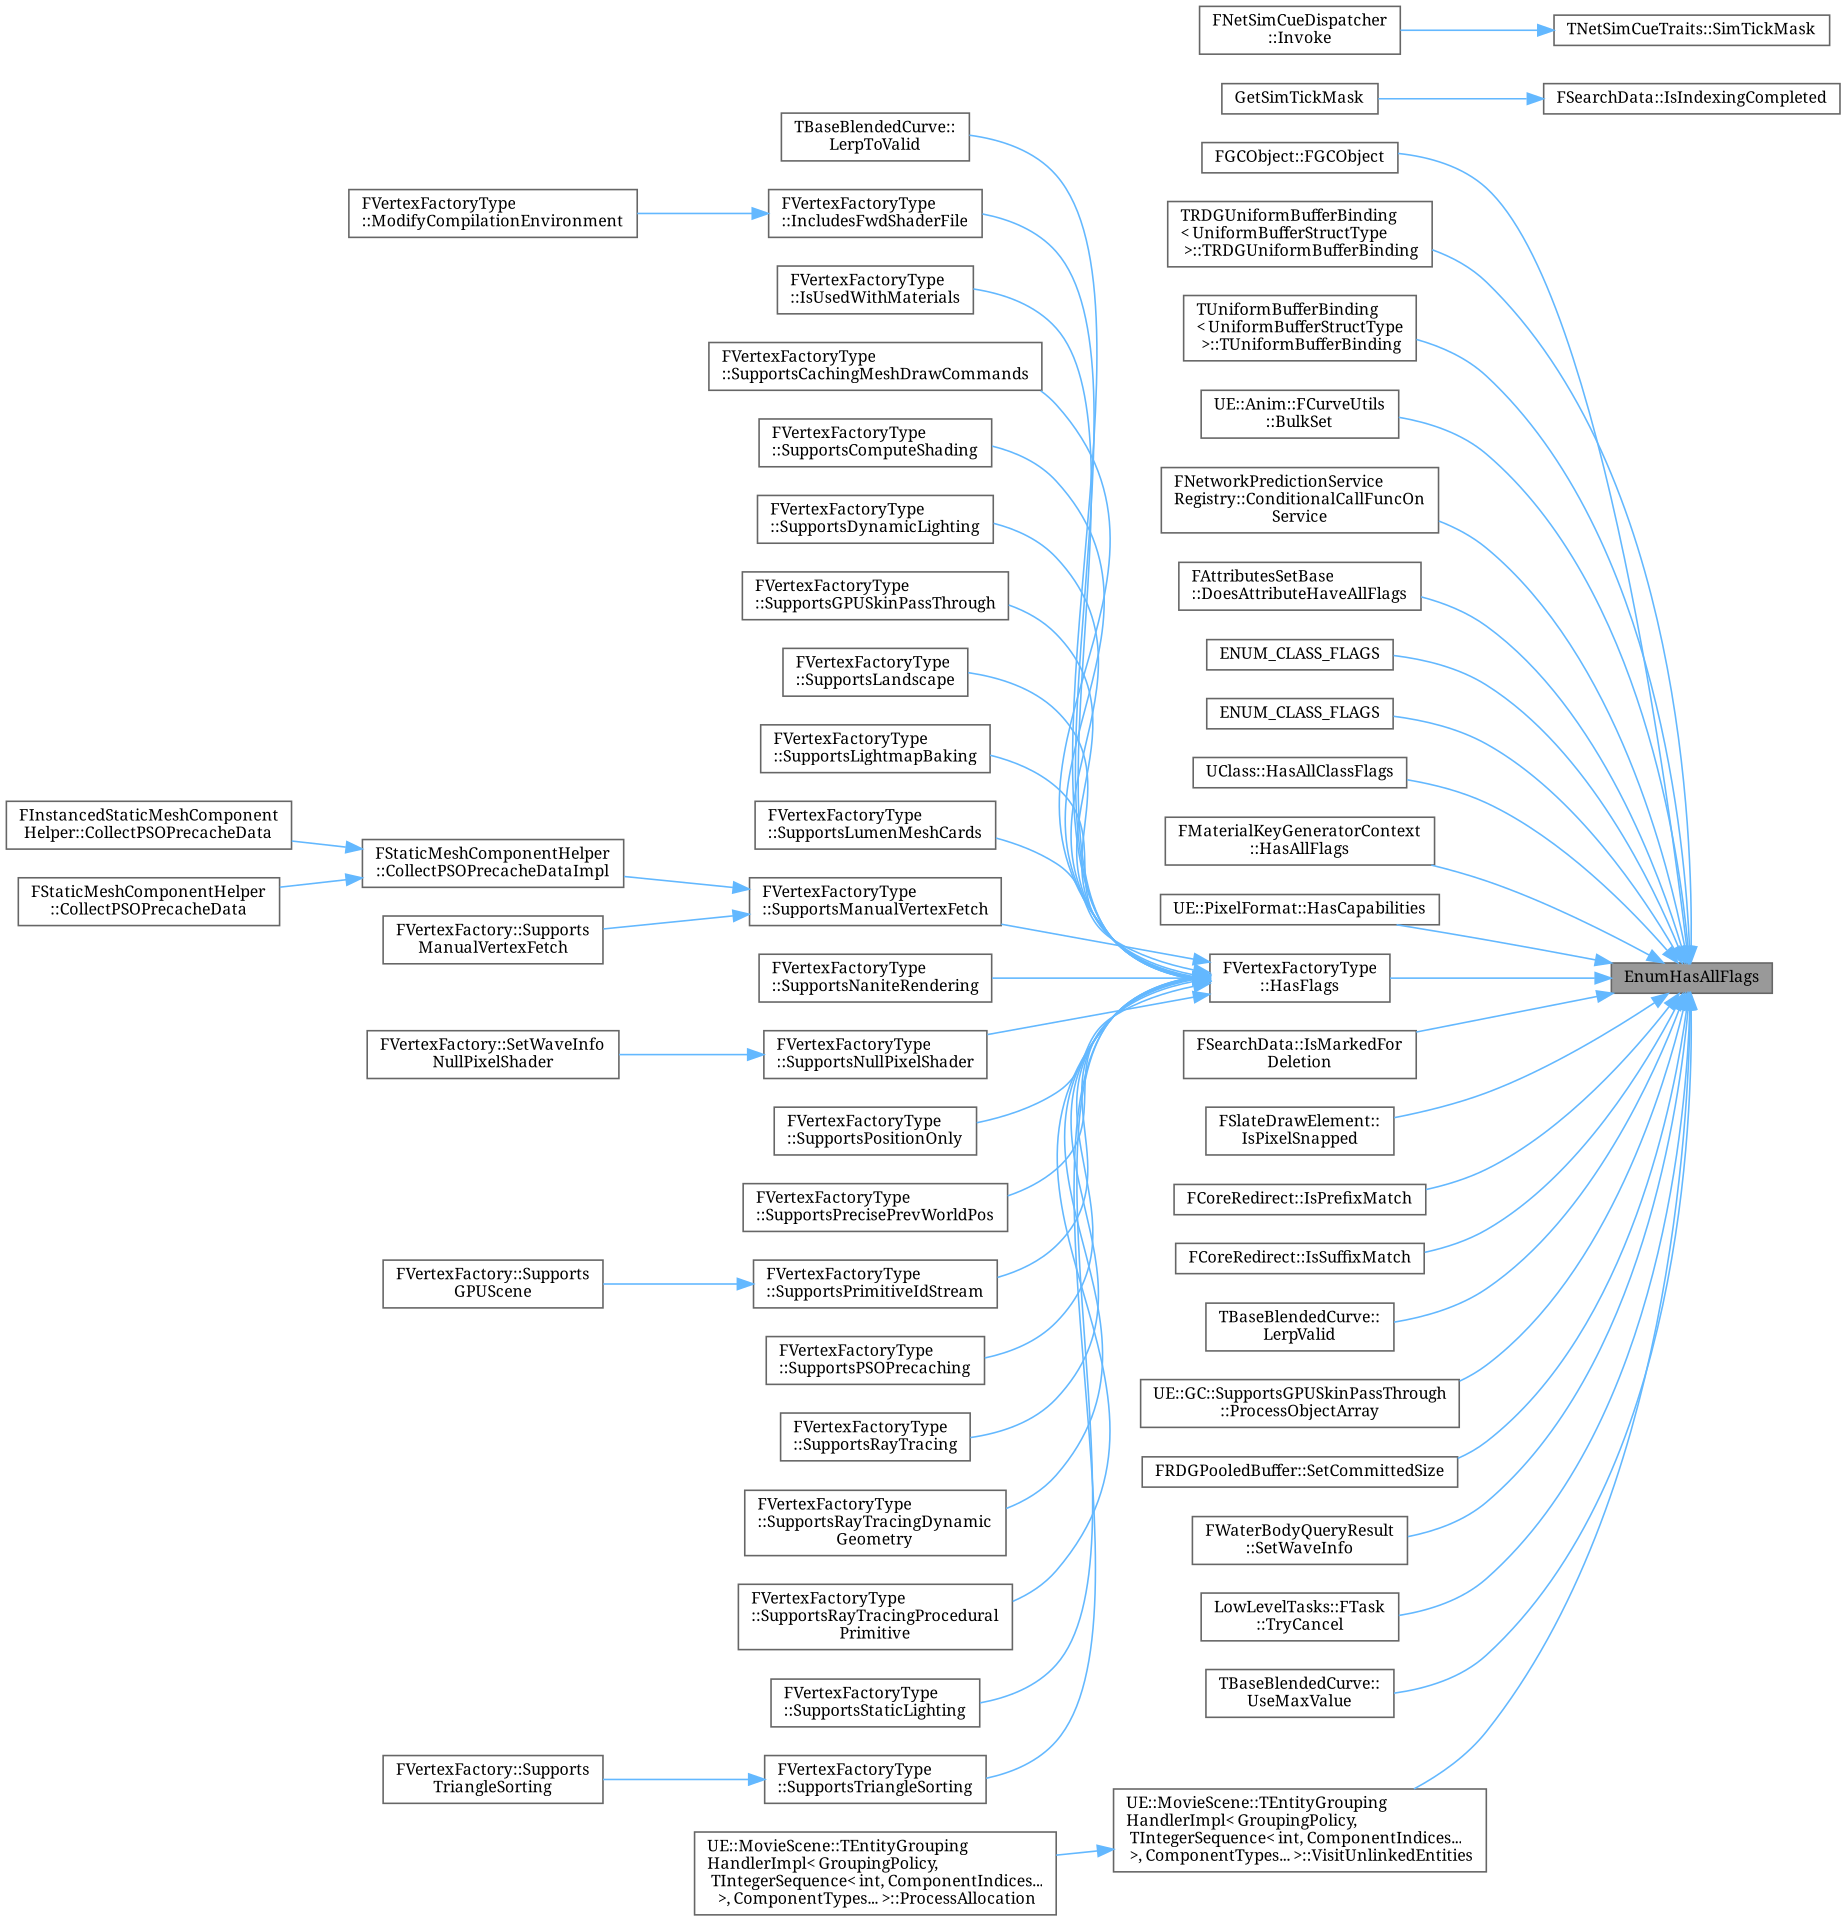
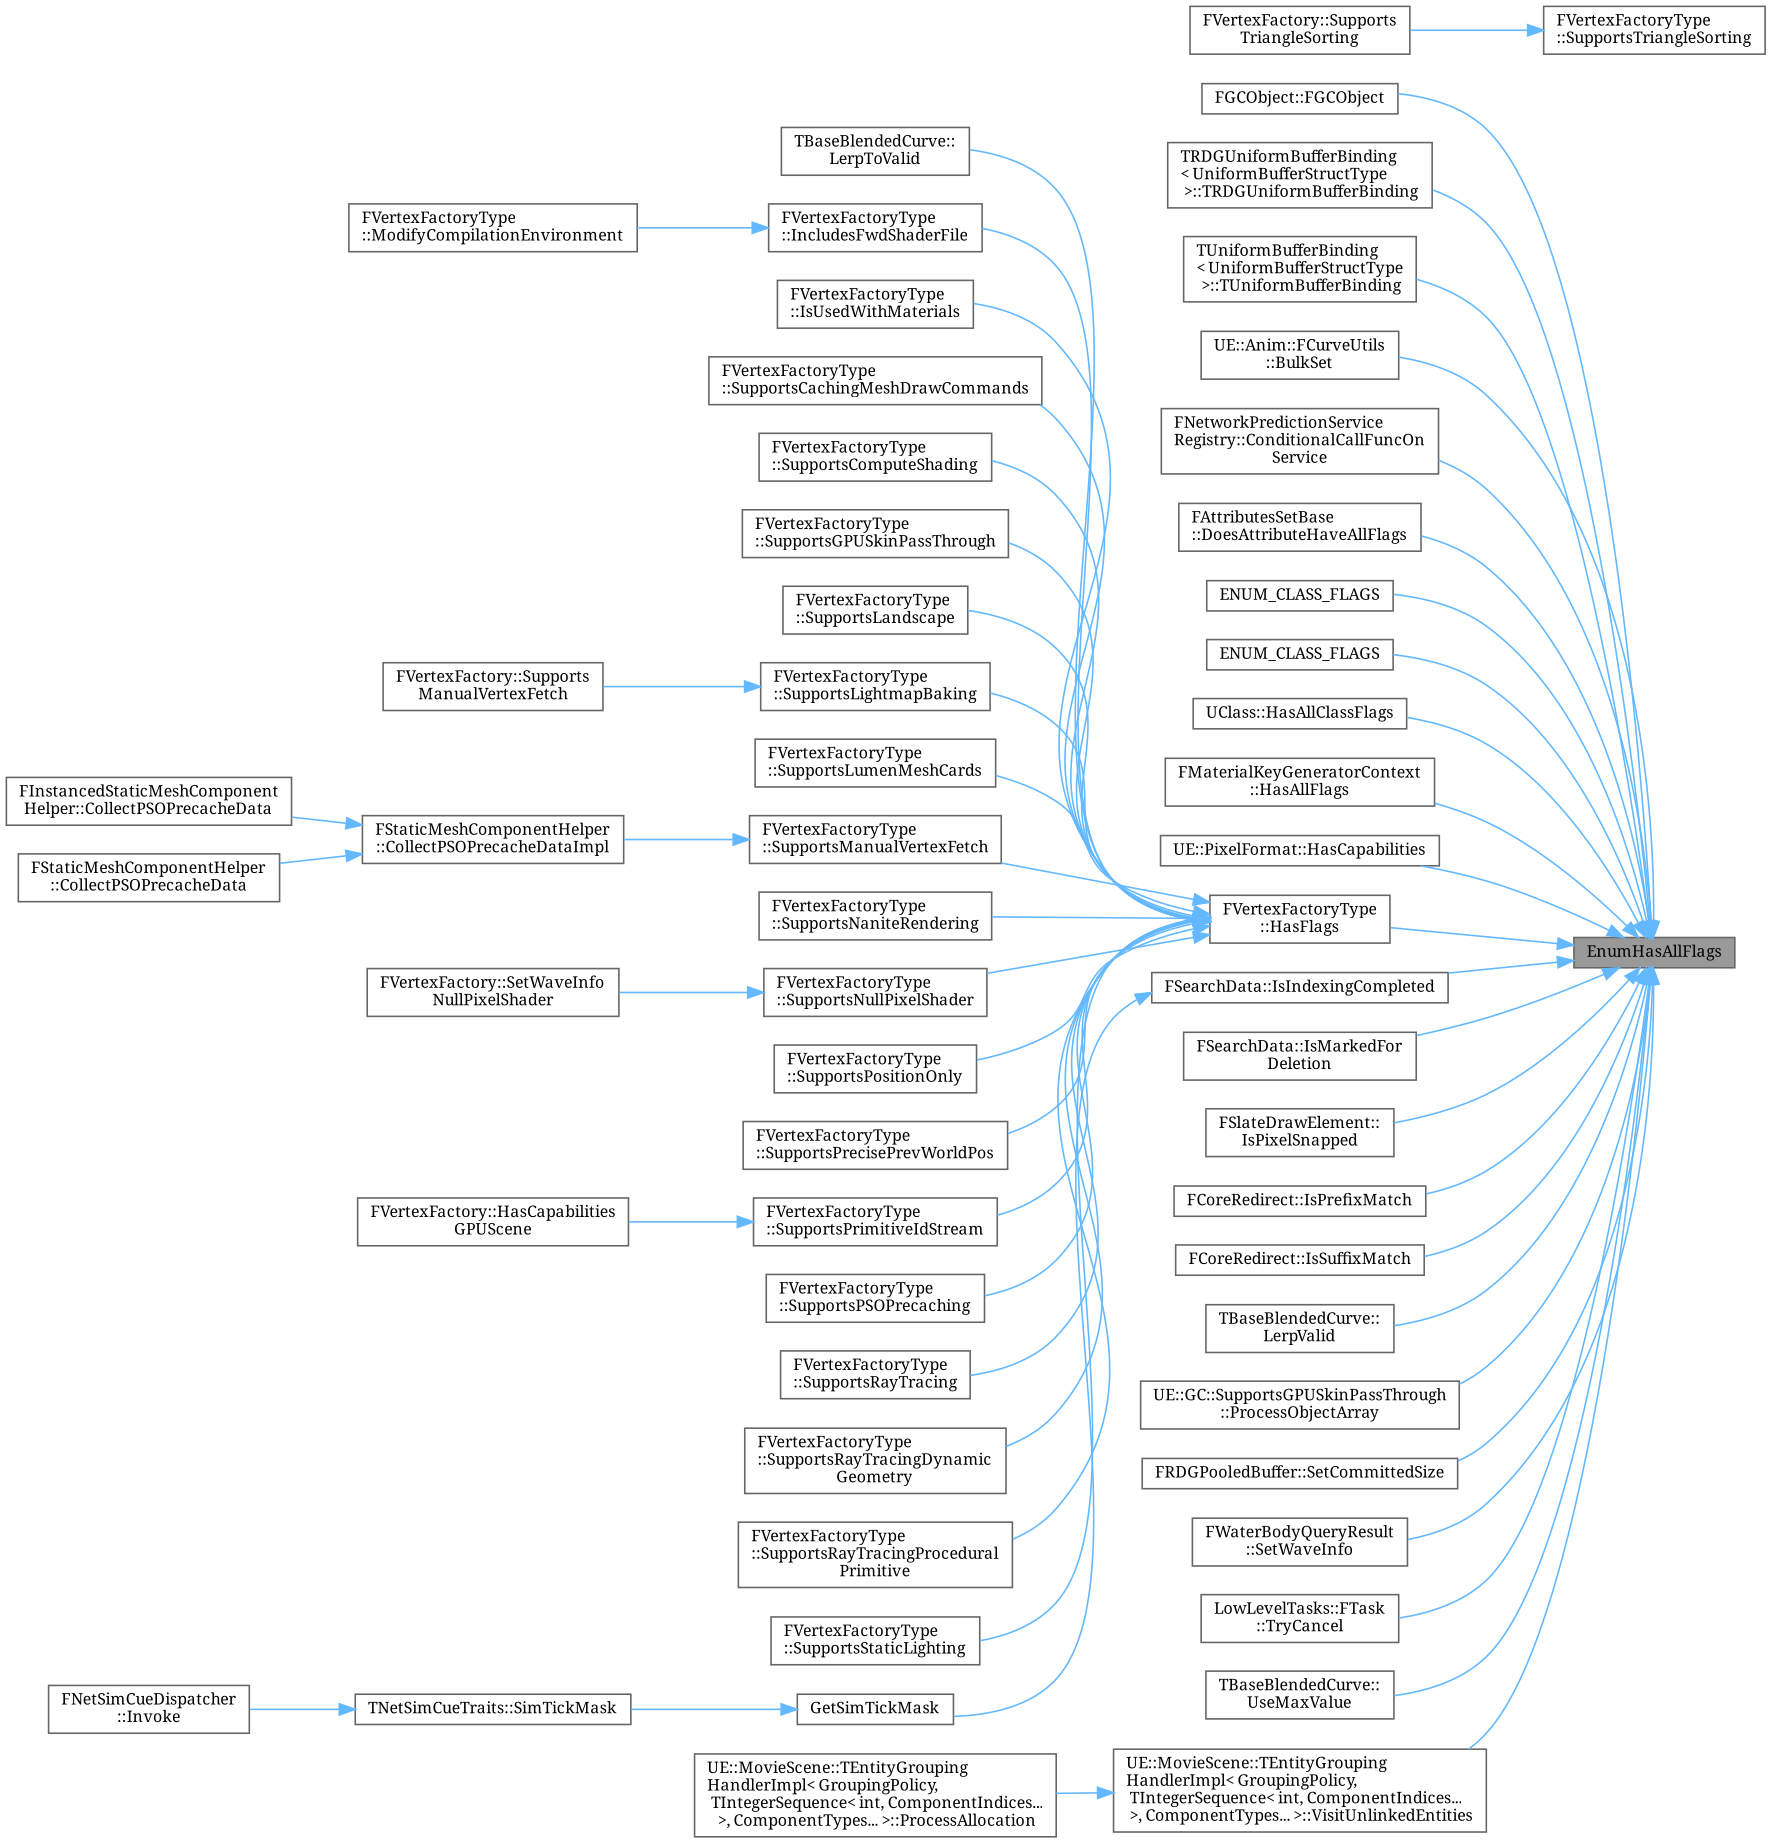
  digraph {
    fontname="Noto Serif"
    rankdir=RL
    node [color=grey40 fillcolor=white fontname="Noto Serif" fontsize=10 shape=box style=filled]
    edge [color=steelblue1 dir=back fontname="Noto Serif" fontsize=10 labelfontname=Helvetica labelfontsize=10 style=solid]
    n1 [color=gray40 fillcolor=grey60 fontcolor=black height=0.2 label=EnumHasAllFlags width=0.4]
    n2 [height=0.2 label="FGCObject::FGCObject" width=0.4]
    n3 [height=0.2 label="TRDGUniformBufferBinding\l\< UniformBufferStructType\l \>::TRDGUniformBufferBinding" width=0.4]
    n4 [height=0.2 label="TUniformBufferBinding\l\< UniformBufferStructType\l \>::TUniformBufferBinding" width=0.4]
    n5 [height=0.2 label="UE::Anim::FCurveUtils\l::BulkSet" width=0.4]
    n6 [height=0.2 label="FNetworkPredictionService\lRegistry::ConditionalCallFuncOn\lService" width=0.4]
    n7 [height=0.2 label="FAttributesSetBase\l::DoesAttributeHaveAllFlags" width=0.4]
    n8 [height=0.2 label=ENUM_CLASS_FLAGS width=0.4]
    n9 [height=0.2 label=ENUM_CLASS_FLAGS width=0.4]
    n10 [height=0.2 label="UClass::HasAllClassFlags" width=0.4]
    n11 [height=0.2 label="FMaterialKeyGeneratorContext\l::HasAllFlags" width=0.4]
    n12 [height=0.2 label="UE::PixelFormat::HasCapabilities" width=0.4]
    n13 [height=0.2 label="FVertexFactoryType\l::HasFlags" width=0.4]
    n14 [height=0.2 label="FSearchData::IsIndexingCompleted" width=0.4]
    n15 [height=0.2 label="FSearchData::IsMarkedFor\lDeletion" width=0.4]
    n16 [height=0.2 label="FSlateDrawElement::\lIsPixelSnapped" width=0.4]
    n17 [height=0.2 label="FCoreRedirect::IsPrefixMatch" width=0.4]
    n18 [height=0.2 label="FCoreRedirect::IsSuffixMatch" width=0.4]
    n19 [height=0.2 label="TBaseBlendedCurve::\lLerpValid" width=0.4]
    n20 [height=0.2 label="UE::GC::SupportsGPUSkinPassThrough\l::ProcessObjectArray" width=0.4]
    n21 [height=0.2 label="FRDGPooledBuffer::SetCommittedSize" width=0.4]
    n22 [height=0.2 label="FWaterBodyQueryResult\l::SetWaveInfo" width=0.4]
    n23 [height=0.2 label="LowLevelTasks::FTask\l::TryCancel" width=0.4]
    n24 [height=0.2 label="TBaseBlendedCurve::\lUseMaxValue" width=0.4]
    n25 [height=0.2 label="UE::MovieScene::TEntityGrouping\lHandlerImpl\< GroupingPolicy,\l TIntegerSequence\< int, ComponentIndices...\l \>, ComponentTypes... \>::VisitUnlinkedEntities" width=0.4]
    n26 [height=0.2 label=GetSimTickMask width=0.4]
    n27 [height=0.2 label="TNetSimCueTraits::SimTickMask" width=0.4]
    n28 [height=0.2 label="TBaseBlendedCurve::\lLerpToValid" width=0.4]
    n29 [height=0.2 label="FVertexFactoryType\l::IncludesFwdShaderFile" width=0.4]
    n30 [height=0.2 label="FVertexFactoryType\l::IsUsedWithMaterials" width=0.4]
    n31 [height=0.2 label="FVertexFactoryType\l::SupportsCachingMeshDrawCommands" width=0.4]
    n32 [height=0.2 label="FVertexFactoryType\l::SupportsComputeShading" width=0.4]
-   n33 [height=0.2 label="FVertexFactoryType\l::SupportsDynamicLighting" width=0.4]
    n34 [height=0.2 label="FVertexFactoryType\l::SupportsGPUSkinPassThrough" width=0.4]
    n35 [height=0.2 label="FVertexFactoryType\l::SupportsLandscape" width=0.4]
    n36 [height=0.2 label="FVertexFactoryType\l::SupportsLightmapBaking" width=0.4]
    n37 [height=0.2 label="FVertexFactoryType\l::SupportsLumenMeshCards" width=0.4]
    n38 [height=0.2 label="FVertexFactoryType\l::SupportsManualVertexFetch" width=0.4]
    n39 [height=0.2 label="FVertexFactoryType\l::SupportsNaniteRendering" width=0.4]
    n40 [height=0.2 label="FVertexFactoryType\l::SupportsNullPixelShader" width=0.4]
    n41 [height=0.2 label="FVertexFactoryType\l::SupportsPositionOnly" width=0.4]
    n42 [height=0.2 label="FVertexFactoryType\l::SupportsPrecisePrevWorldPos" width=0.4]
    n43 [height=0.2 label="FVertexFactoryType\l::SupportsPrimitiveIdStream" width=0.4]
    n44 [height=0.2 label="FVertexFactoryType\l::SupportsPSOPrecaching" width=0.4]
    n45 [height=0.2 label="FVertexFactoryType\l::SupportsRayTracing" width=0.4]
    n46 [height=0.2 label="FVertexFactoryType\l::SupportsRayTracingDynamic\lGeometry" width=0.4]
    n47 [height=0.2 label="FVertexFactoryType\l::SupportsRayTracingProcedural\lPrimitive" width=0.4]
    n48 [height=0.2 label="FVertexFactoryType\l::SupportsStaticLighting" width=0.4]
    n49 [height=0.2 label="FVertexFactoryType\l::SupportsTriangleSorting" width=0.4]
    n50 [height=0.2 label="UE::MovieScene::TEntityGrouping\lHandlerImpl\< GroupingPolicy,\l TIntegerSequence\< int, ComponentIndices...\l \>, ComponentTypes... \>::ProcessAllocation" width=0.4]
    n51 [height=0.2 label="FNetSimCueDispatcher\l::Invoke" width=0.4]
    n52 [height=0.2 label="FVertexFactoryType\l::ModifyCompilationEnvironment" width=0.4]
    n53 [height=0.2 label="FStaticMeshComponentHelper\l::CollectPSOPrecacheDataImpl" width=0.4]
    n54 [height=0.2 label="FVertexFactory::Supports\lManualVertexFetch" width=0.4]
    n55 [height=0.2 label="FVertexFactory::SetWaveInfo\lNullPixelShader" width=0.4]
-   n56 [height=0.2 label="FVertexFactory::Supports\lGPUScene" width=0.4]
+   n56 [height=0.2 label="FVertexFactory::HasCapabilities\lGPUScene" width=0.4]
    n57 [height=0.2 label="FVertexFactory::Supports\lTriangleSorting" width=0.4]
    n58 [height=0.2 label="FInstancedStaticMeshComponent\lHelper::CollectPSOPrecacheData" width=0.4]
    n59 [height=0.2 label="FStaticMeshComponentHelper\l::CollectPSOPrecacheData" width=0.4]
    n1 -> n2
    n1 -> n3
    n1 -> n4
    n1 -> n5
    n1 -> n6
    n1 -> n7
    n1 -> n8
    n1 -> n9
    n1 -> n10
    n1 -> n11
    n1 -> n12
    n1 -> n13
+   n1 -> n14
    n1 -> n15
    n1 -> n16
    n1 -> n17
    n1 -> n18
    n1 -> n19
    n1 -> n20
    n1 -> n21
    n1 -> n22
    n1 -> n23
    n1 -> n24
    n1 -> n25
    n13 -> n28
    n13 -> n29
    n13 -> n30
    n13 -> n31
    n13 -> n32
-   n13 -> n33
    n13 -> n34
    n13 -> n35
    n13 -> n36
    n13 -> n37
    n13 -> n38
    n13 -> n39
    n13 -> n40
    n13 -> n41
    n13 -> n42
    n13 -> n43
    n13 -> n44
    n13 -> n45
    n13 -> n46
    n13 -> n47
    n13 -> n48
-   n13 -> n49
    n14 -> n26
    n25 -> n50
+   n26 -> n27
    n27 -> n51
    n29 -> n52
    n38 -> n53
-   n38 -> n54
+   n36 -> n54
    n40 -> n55
    n43 -> n56
    n49 -> n57
    n53 -> n58
    n53 -> n59
  }
